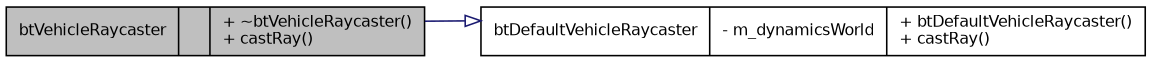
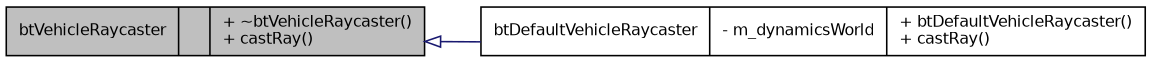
  digraph {
    rankdir=LR
    node [color=black fontname=Helvetica fontsize=10 shape=record style=filled]
    n1 [fillcolor=grey75 fontcolor=black height=0.2 label="{btVehicleRaycaster\n||+ ~btVehicleRaycaster()\l+ castRay()\l}" width=0.4]
    n2 [fillcolor=white height=0.2 label="{btDefaultVehicleRaycaster\n|- m_dynamicsWorld\l|+ btDefaultVehicleRaycaster()\l+ castRay()\l}" width=0.4]
-   n2 -> n1 [arrowtail=empty color=midnightblue dir=back fontname=Helvetica fontsize=10 labelfontname=Helvetica labelfontsize=10 style=solid]
+   n1 -> n2 [arrowtail=empty color=midnightblue dir=back fontname=Helvetica fontsize=10 labelfontname=Helvetica labelfontsize=10 style=solid]
  }
